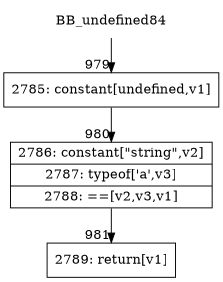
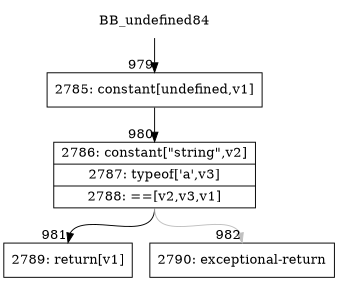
  digraph {
    rankdir=TD
    node [shape=record]
    edge [headport=n tailport=s]
    n1 [label=BB_undefined84 shape=none]
    n2 [label="{2785: constant[undefined,v1]}"]
    n3 [label="{2786: constant[\"string\",v2]|2787: typeof['a',v3]|2788: ==[v2,v3,v1]}"]
    n4 [label="{2789: return[v1]}"]
+   n5 [label="{2790: exceptional-return}"]
    n1 -> n2 [headlabel="    979"]
    n2 -> n3 [headlabel="      980"]
    n3 -> n4 [headlabel="      981"]
+   n3 -> n5 [color=gray headlabel="      982"]
  }
